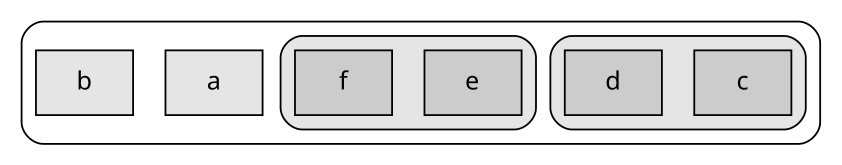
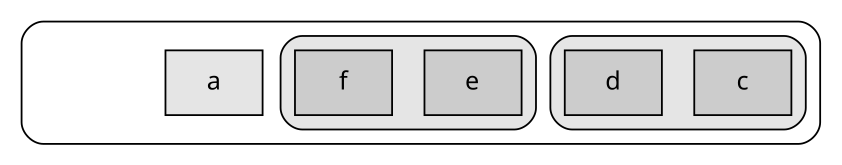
  digraph {
    style=rounded
    fontname="Noto Sans"
    node [fillcolor=gray80 shape=box style=filled fontname="Noto Sans"]
    c
    d
    e
    f
    a [fillcolor=gray90]
-   b [fillcolor=gray90]
    subgraph cluster_1 {
      a
-     b
      subgraph cluster_2 {
        fillcolor=gray90
        style="rounded,filled"
        c
        d
      }
      subgraph cluster_3 {
        fillcolor=gray90
        style="rounded,filled"
        e
        f
      }
    }
  }
